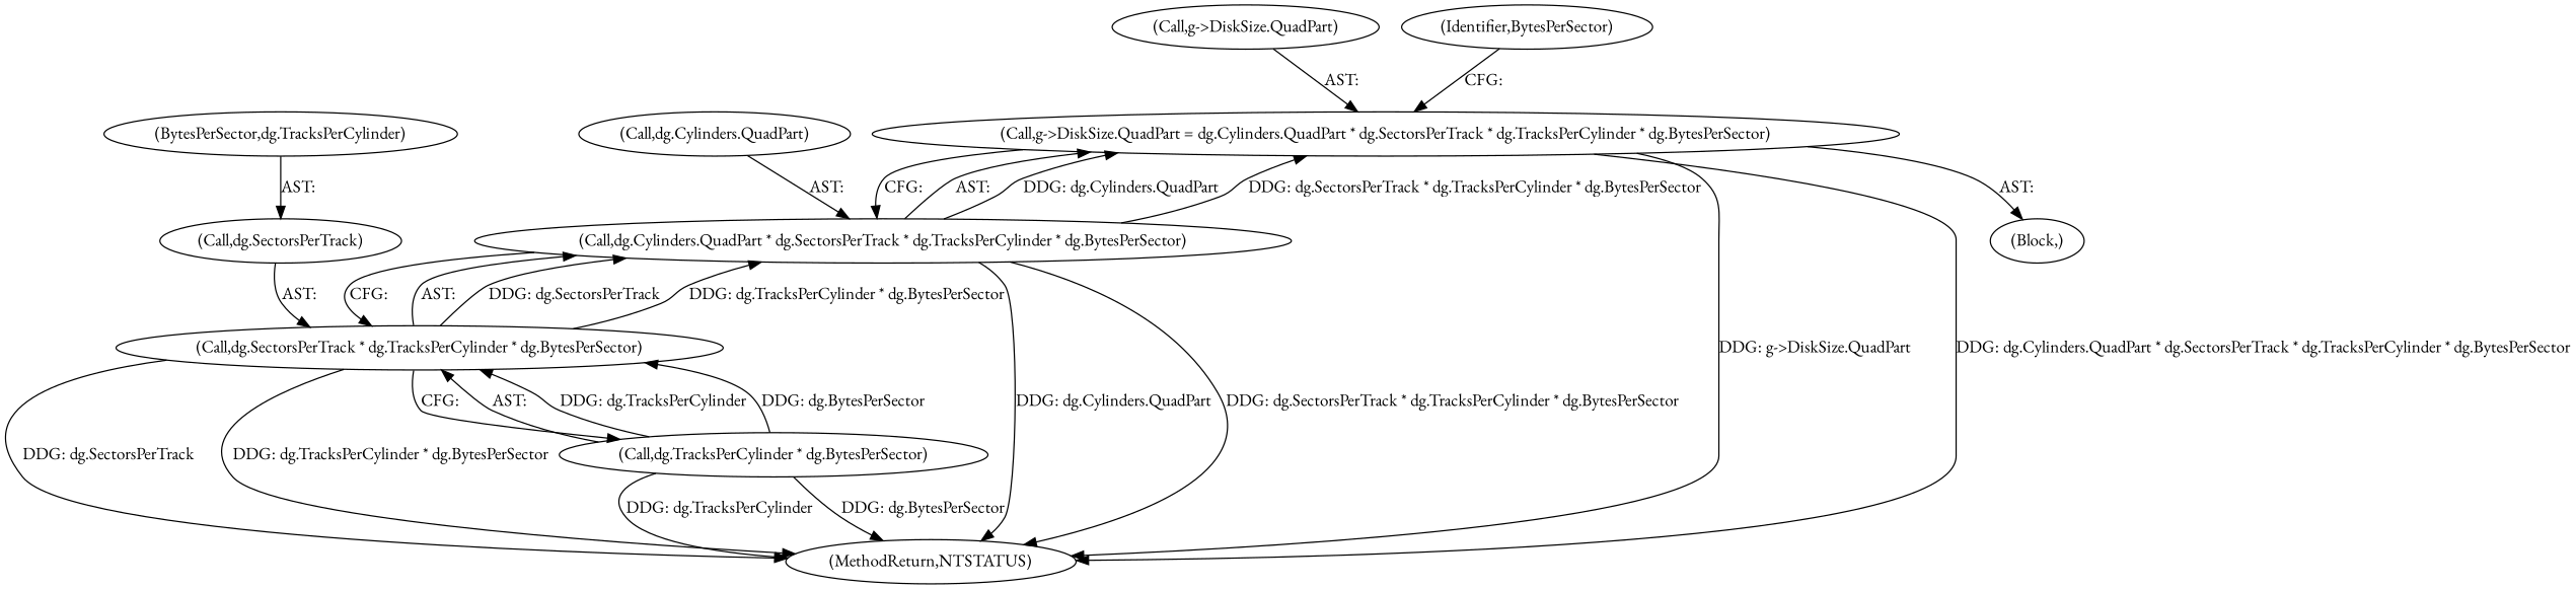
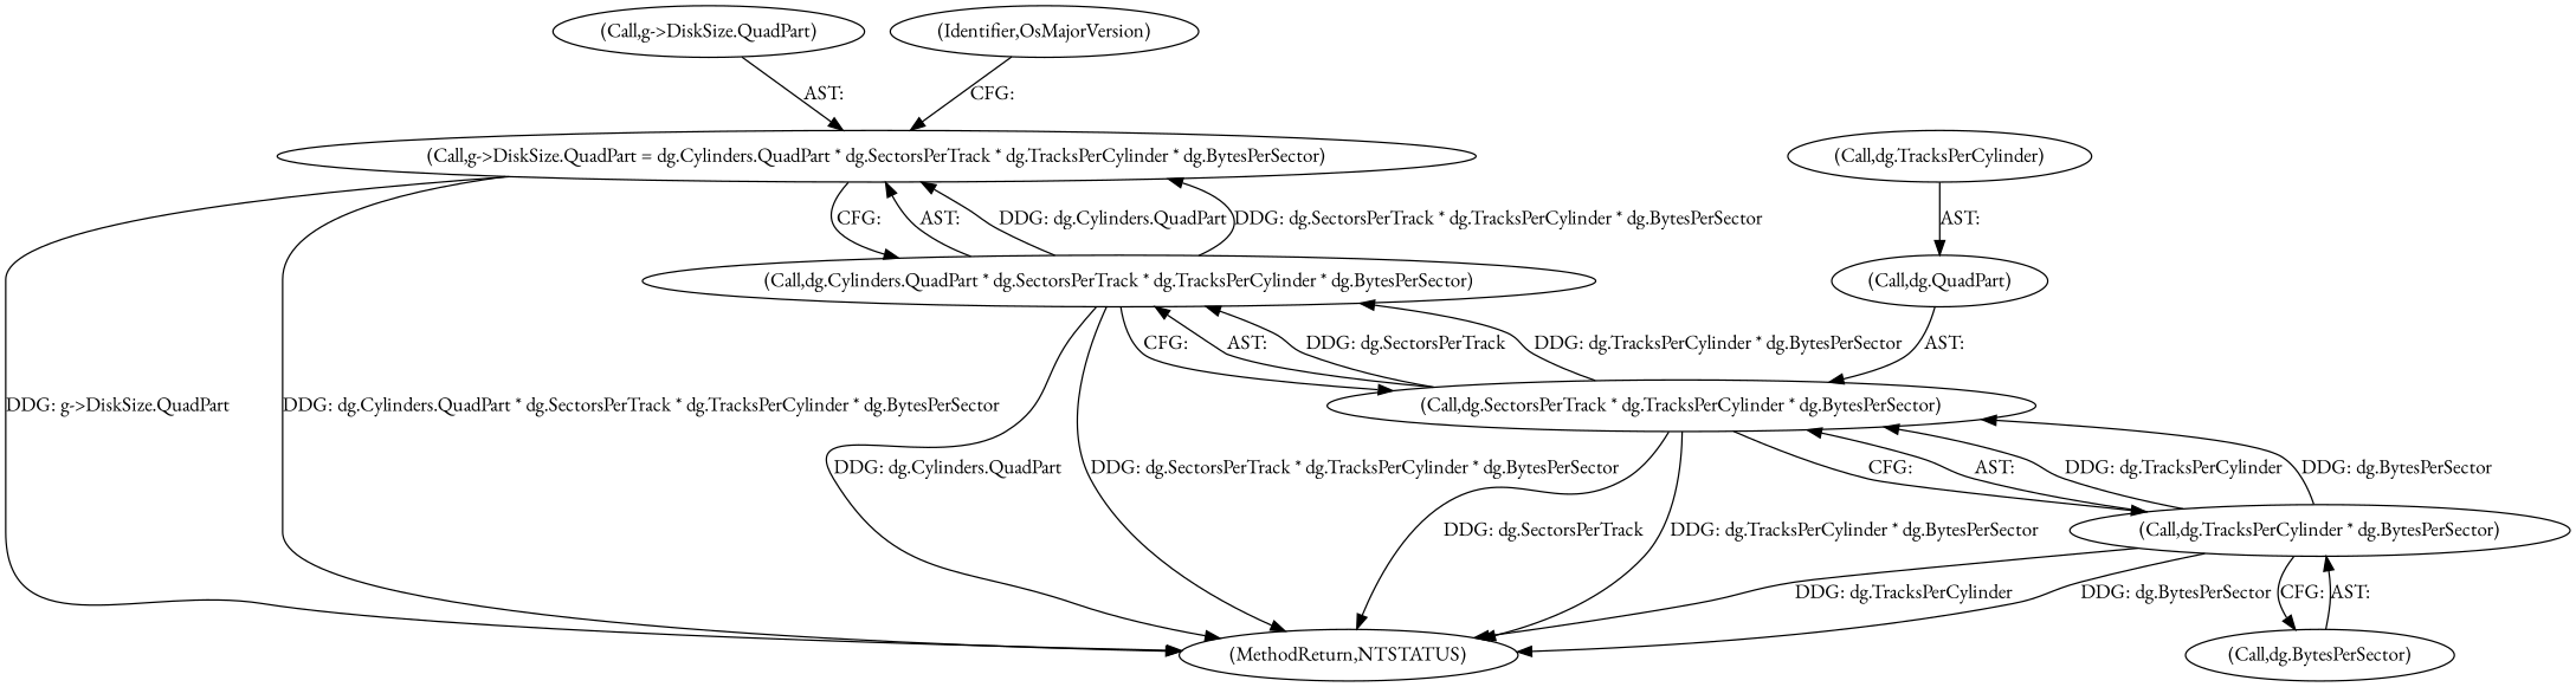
  digraph {
    fontname="EB Garamond"
    node [fontname="EB Garamond"]
    edge [fontname="EB Garamond"]
    n1 [label="(Call,g->DiskSize.QuadPart = dg.Cylinders.QuadPart * dg.SectorsPerTrack * dg.TracksPerCylinder * dg.BytesPerSector)"]
    n2 [label="(Call,dg.Cylinders.QuadPart * dg.SectorsPerTrack * dg.TracksPerCylinder * dg.BytesPerSector)"]
    n3 [label="(MethodReturn,NTSTATUS)"]
-   n4 [label="(Block,)"]
    n5 [label="(Call,dg.SectorsPerTrack * dg.TracksPerCylinder * dg.BytesPerSector)"]
    n6 [label="(Call,dg.TracksPerCylinder * dg.BytesPerSector)"]
+   n7 [label="(Call,dg.BytesPerSector)"]
    n8 [label="(Call,g->DiskSize.QuadPart)"]
-   n9 [label="(BytesPerSector,dg.TracksPerCylinder)"]
-   n10 [label="(Call,dg.SectorsPerTrack)"]
-   n11 [label="(Identifier,BytesPerSector)"]
-   n12 [label="(Call,dg.Cylinders.QuadPart)"]
+   n9 [label="(Call,dg.TracksPerCylinder)"]
+   n10 [label="(Call,dg.QuadPart)"]
+   n11 [label="(Identifier,OsMajorVersion)"]
    n1 -> n2 [label="CFG: "]
    n1 -> n3 [label="DDG: g->DiskSize.QuadPart"]
    n1 -> n3 [label="DDG: dg.Cylinders.QuadPart * dg.SectorsPerTrack * dg.TracksPerCylinder * dg.BytesPerSector"]
-   n1 -> n4 [label="AST: "]
    n2 -> n1 [label="AST: "]
    n2 -> n1 [label="DDG: dg.Cylinders.QuadPart"]
    n2 -> n1 [label="DDG: dg.SectorsPerTrack * dg.TracksPerCylinder * dg.BytesPerSector"]
    n2 -> n3 [label="DDG: dg.Cylinders.QuadPart"]
    n2 -> n3 [label="DDG: dg.SectorsPerTrack * dg.TracksPerCylinder * dg.BytesPerSector"]
    n2 -> n5 [label="CFG: "]
    n5 -> n2 [label="AST: "]
    n5 -> n2 [label="DDG: dg.SectorsPerTrack"]
    n5 -> n2 [label="DDG: dg.TracksPerCylinder * dg.BytesPerSector"]
    n5 -> n3 [label="DDG: dg.SectorsPerTrack"]
    n5 -> n3 [label="DDG: dg.TracksPerCylinder * dg.BytesPerSector"]
    n5 -> n6 [label="CFG: "]
    n6 -> n3 [label="DDG: dg.TracksPerCylinder"]
    n6 -> n3 [label="DDG: dg.BytesPerSector"]
    n6 -> n5 [label="AST: "]
    n6 -> n5 [label="DDG: dg.TracksPerCylinder"]
    n6 -> n5 [label="DDG: dg.BytesPerSector"]
+   n6 -> n7 [label="CFG: "]
+   n7 -> n6 [label="AST: "]
    n8 -> n1 [label="AST: "]
    n9 -> n10 [label="AST: "]
    n10 -> n5 [label="AST: "]
    n11 -> n1 [label="CFG: "]
-   n12 -> n2 [label="AST: "]
  }
